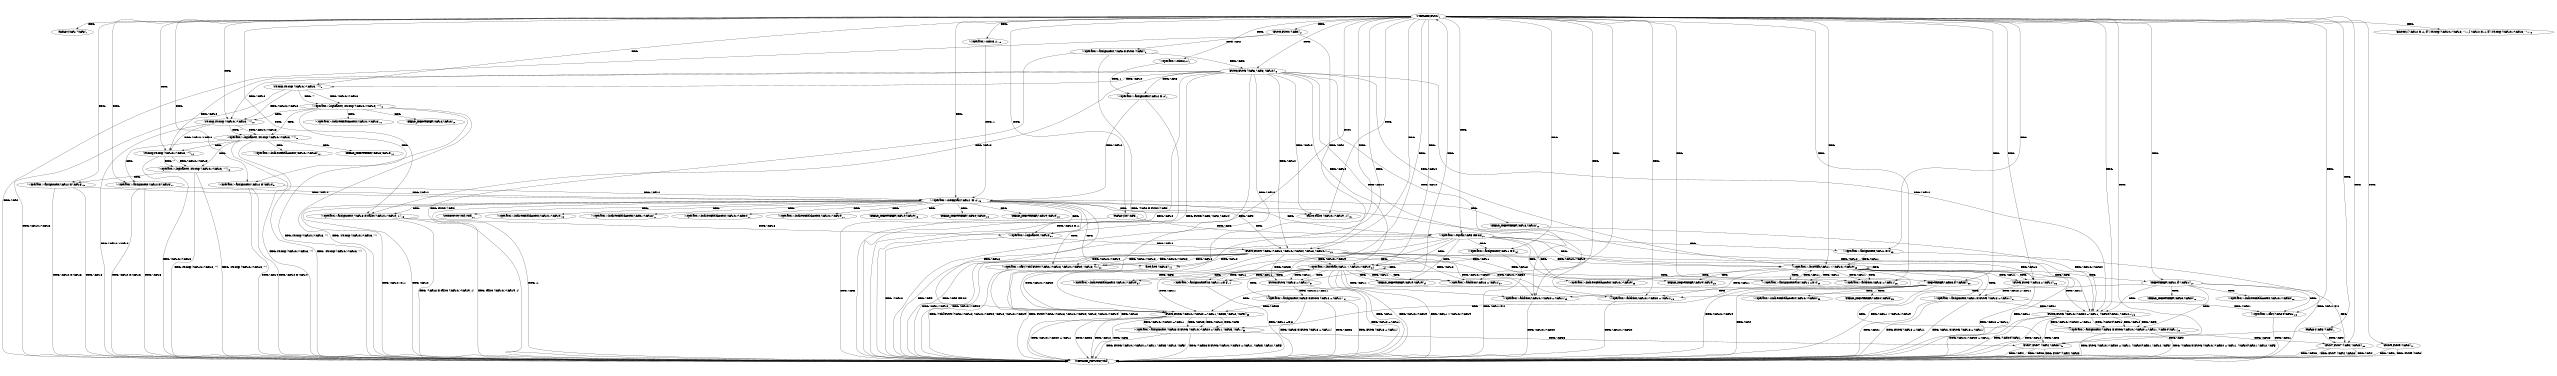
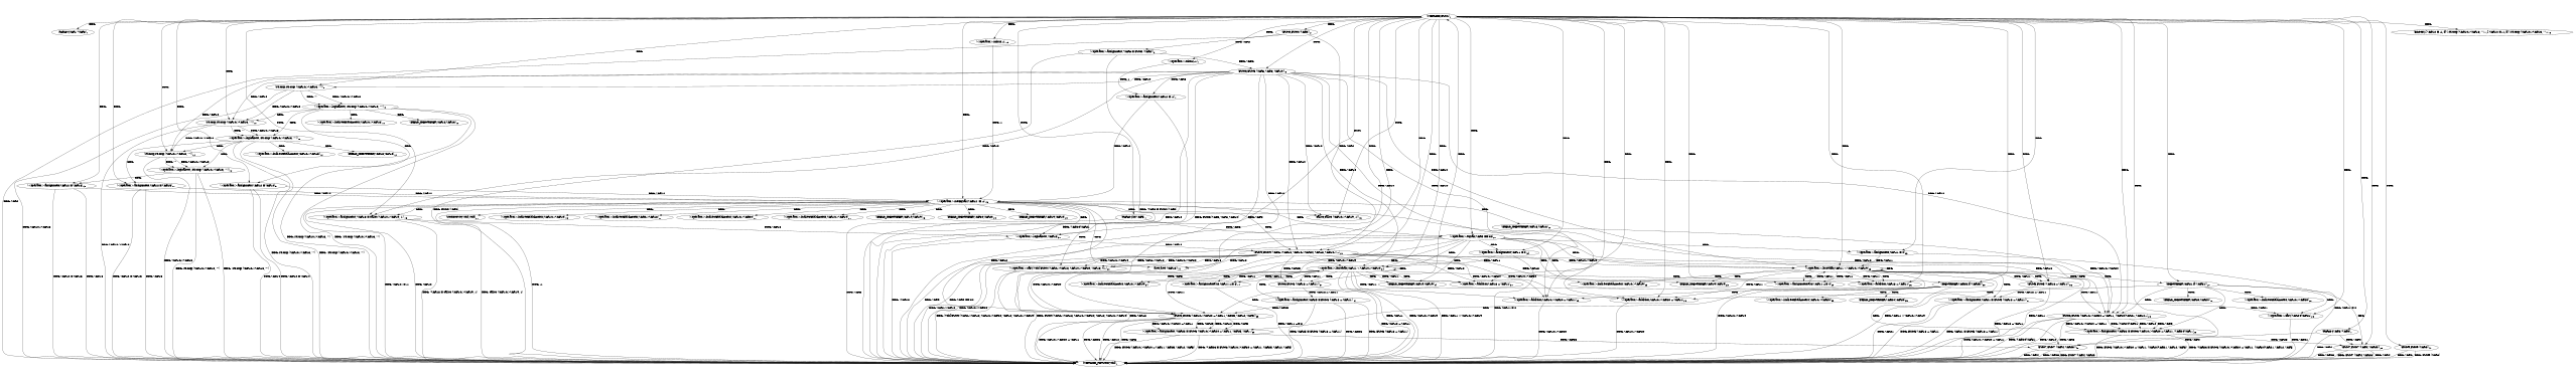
  digraph {
    n1 [label=<(METHOD,FUN1)<SUB>1</SUB>>]
    n2 [label=<(PARAM,VAR1 *VAR2)<SUB>1</SUB>>]
    n3 [label=<(PARAM,VAR3 *VAR4)<SUB>1</SUB>>]
    n4 [label=<(PARAM,int VAR5)<SUB>1</SUB>>]
    n5 [label=<(FUN3,FUN3 (VAR6, VAR8, VAR10))<SUB>6</SUB>>]
    n6 [label=<(BLOCK,{ 		VAR12 = -1; 		if (!strcmp (VAR10-&gt;VAR13, &quot;&quot;...,{ 		VAR12 = -1; 		if (!strcmp (VAR10-&gt;VAR13, &quot;&quot;...)<SUB>6</SUB>>]
    n7 [label=<(FUN9,FUN9 (VAR6))<SUB>47</SUB>>]
    n8 [label=<(FUN2,FUN2 (VAR2))<SUB>2</SUB>>]
    n9 [label=<(&lt;operator&gt;.notEquals,VAR12 != -1)<SUB>15</SUB>>]
    n10 [label=<(&lt;operator&gt;.minus,-1)<SUB>7</SUB>>]
    n11 [label=<(&lt;operator&gt;.assignment,VAR12 = VAR14)<SUB>9</SUB>>]
    n12 [label=<(&lt;operator&gt;.assignment,*VAR18 = calloc (VAR10-&gt;VAR19, 1))<SUB>16</SUB>>]
    n13 [label=<(free,free (VAR18))<SUB>44</SUB>>]
    n14 [label=<(strcmp,strcmp (VAR10-&gt;VAR13, &quot;&quot;))<SUB>8</SUB>>]
    n15 [label=<(&lt;operator&gt;.minus,-1)<SUB>15</SUB>>]
    n16 [label=<(&lt;operator&gt;.logicalNot,!VAR18)<SUB>37</SUB>>]
    n17 [label=<(&lt;operator&gt;.equals,VAR5 == 32)<SUB>21</SUB>>]
    n18 [label=<(calloc,calloc (VAR10-&gt;VAR19, 1))<SUB>16</SUB>>]
    n19 [label=<(FUN4,FUN4 (VAR2-&gt;VAR18, VAR10-&gt;VAR20, VAR18, VAR10-&gt;...)<SUB>20</SUB>>]
    n20 [label=<(&lt;operator&gt;.assignment,VAR12 = VAR15)<SUB>11</SUB>>]
    n21 [label=<(&lt;operator&gt;.lessThan,VAR11 &lt; VAR10-&gt;VAR19)<SUB>23</SUB>>]
    n22 [label=<(&lt;operator&gt;.assignmentPlus,VAR11 += 4)<SUB>29</SUB>>]
    n23 [label=<(strcmp,strcmp (VAR10-&gt;VAR13, &quot;&quot;))<SUB>10</SUB>>]
    n24 [label=<(&lt;operator&gt;.assignment,VAR11 = 0)<SUB>23</SUB>>]
    n25 [label=<(&lt;operator&gt;.lessThan,VAR11 &lt; VAR10-&gt;VAR19)<SUB>34</SUB>>]
    n26 [label=<(&lt;operator&gt;.assignmentPlus,VAR11 += 8)<SUB>74</SUB>>]
    n27 [label=<(IDENTIFIER,VAR21,if (VAR21))<SUB>27</SUB>>]
    n28 [label=<(&lt;operator&gt;.assignment,VAR11 = 0)<SUB>34</SUB>>]
    n29 [label=<(&lt;operator&gt;.assignment,VAR12 = VAR16)<SUB>13</SUB>>]
    n30 [label=<(FUN5,FUN5 (VAR18 + VAR11))<SUB>86</SUB>>]
    n31 [label=<(FUN7,FUN7 (VAR4, VAR23))<SUB>29</SUB>>]
    n32 [label=<(IDENTIFIER,VAR25,if (VAR25))<SUB>38</SUB>>]
    n33 [label=<(strcmp,strcmp (VAR10-&gt;VAR13, &quot;&quot;))<SUB>12</SUB>>]
    n34 [label=<(&lt;operator&gt;.addition,VAR18 + VAR11)<SUB>26</SUB>>]
    n35 [label=<(FUN7,FUN7 (VAR4, VAR23))<SUB>40</SUB>>]
    n36 [label=<(FUN6,FUN6 (VAR10-&gt;VAR20 + VAR11, (VAR24)VAR21, VAR12...)<SUB>28</SUB>>]
    n37 [label=<(&lt;operator&gt;.addition,VAR18 + VAR11)<SUB>37</SUB>>]
    n38 [label=<(&lt;operator&gt;.addition,VAR10-&gt;VAR20 + VAR11)<SUB>28</SUB>>]
    n39 [label=<(&lt;operator&gt;.cast,(VAR24)VAR21)<SUB>28</SUB>>]
    n40 [label=<(FUN6,FUN6 (VAR10-&gt;VAR20 + VAR11, VAR25, VAR12, VAR5))<SUB>39</SUB>>]
    n41 [label=<(&lt;operator&gt;.addition,VAR10-&gt;VAR20 + VAR11)<SUB>39</SUB>>]
    n42 [label=<(METHOD_RETURN,void)<SUB>1</SUB>>]
    n43 [label=<(&lt;operator&gt;.assignment,VAR12 = -1)<SUB>7</SUB>>]
    n44 [label=<(&lt;operator&gt;.assignment,*VAR6 = FUN2 (VAR2))<SUB>2</SUB>>]
    n45 [label=<(&lt;operator&gt;.cast,(void)FUN4 (VAR2-&gt;VAR18, VAR10-&gt;VAR20, VAR18, V...)<SUB>20</SUB>>]
    n46 [label=<(UNKNOWN,void,void)<SUB>20</SUB>>]
    n47 [label=<(&lt;operator&gt;.indirectFieldAccess,VAR10-&gt;VAR19)<SUB>16</SUB>>]
    n48 [label=<(&lt;operator&gt;.indirectFieldAccess,VAR2-&gt;VAR18)<SUB>20</SUB>>]
    n49 [label=<(&lt;operator&gt;.indirectFieldAccess,VAR10-&gt;VAR20)<SUB>20</SUB>>]
    n50 [label=<(&lt;operator&gt;.indirectFieldAccess,VAR10-&gt;VAR19)<SUB>20</SUB>>]
    n51 [label=<(FIELD_IDENTIFIER,VAR19,VAR19)<SUB>16</SUB>>]
    n52 [label=<(FIELD_IDENTIFIER,VAR18,VAR18)<SUB>20</SUB>>]
    n53 [label=<(FIELD_IDENTIFIER,VAR20,VAR20)<SUB>20</SUB>>]
    n54 [label=<(FIELD_IDENTIFIER,VAR19,VAR19)<SUB>20</SUB>>]
    n55 [label=<(&lt;operator&gt;.logicalNot,!strcmp (VAR10-&gt;VAR13, &quot;&quot;))<SUB>8</SUB>>]
    n56 [label=<(&lt;operator&gt;.indirectFieldAccess,VAR10-&gt;VAR19)<SUB>23</SUB>>]
    n57 [label=<(FIELD_IDENTIFIER,VAR19,VAR19)<SUB>23</SUB>>]
    n58 [label=<(&lt;operator&gt;.indirectFieldAccess,VAR10-&gt;VAR19)<SUB>34</SUB>>]
    n59 [label=<(FIELD_IDENTIFIER,VAR19,VAR19)<SUB>34</SUB>>]
    n60 [label=<(FUN8,FUN8 (VAR18 + VAR11))<SUB>37</SUB>>]
    n61 [label=<(&lt;operator&gt;.assignment,VAR21 = FUN5 (VAR18 + VAR11))<SUB>27</SUB>>]
    n62 [label=<(&lt;operator&gt;.logicalNot,!strcmp (VAR10-&gt;VAR13, &quot;&quot;))<SUB>10</SUB>>]
    n63 [label=<(&lt;operator&gt;.assignment,VAR25 = FUN8 (VAR18 + VAR11))<SUB>37</SUB>>]
    n64 [label=<(&lt;operator&gt;.assignment,*VAR23 = FUN6 (VAR10-&gt;VAR20 + VAR11, (VAR24)VAR...)<SUB>28</SUB>>]
    n65 [label=<(&lt;operator&gt;.indirectFieldAccess,VAR10-&gt;VAR20)<SUB>28</SUB>>]
    n66 [label=<(FIELD_IDENTIFIER,VAR20,VAR20)<SUB>28</SUB>>]
    n67 [label=<(&lt;operator&gt;.assignment,*VAR23 = FUN6 (VAR10-&gt;VAR20 + VAR11, VAR25, VAR...)<SUB>39</SUB>>]
    n68 [label=<(&lt;operator&gt;.indirectFieldAccess,VAR10-&gt;VAR20)<SUB>39</SUB>>]
    n69 [label=<(FIELD_IDENTIFIER,VAR20,VAR20)<SUB>39</SUB>>]
    n70 [label=<(&lt;operator&gt;.logicalNot,!strcmp (VAR10-&gt;VAR13, &quot;&quot;))<SUB>12</SUB>>]
    n71 [label=<(&lt;operator&gt;.indirectFieldAccess,VAR10-&gt;VAR13)<SUB>10</SUB>>]
    n72 [label=<(FIELD_IDENTIFIER,VAR13,VAR13)<SUB>10</SUB>>]
    n73 [label=<(&lt;operator&gt;.indirectFieldAccess,VAR10-&gt;VAR13)<SUB>12</SUB>>]
    n74 [label=<(FIELD_IDENTIFIER,VAR13,VAR13)<SUB>12</SUB>>]
    n1 -> n2 [label="DDG: "]
    n1 -> n3 [label="DDG: "]
    n1 -> n4 [label="DDG: "]
    n1 -> n5 [label="DDG: "]
    n1 -> n6 [label="DDG: "]
    n1 -> n7 [label="DDG: "]
    n1 -> n8 [label="DDG: "]
    n1 -> n9 [label="DDG: "]
    n1 -> n10 [label="DDG: "]
    n1 -> n11 [label="DDG: "]
    n1 -> n12 [label="DDG: "]
    n1 -> n13 [label="DDG: "]
    n1 -> n14 [label="DDG: "]
    n1 -> n15 [label="DDG: "]
    n1 -> n16 [label="FUN: "]
    n1 -> n17 [label="DDG: "]
    n1 -> n18 [label="DDG: "]
    n1 -> n19 [label="DDG: "]
    n1 -> n20 [label="DDG: "]
    n1 -> n21 [label="DDG: "]
    n1 -> n22 [label="DDG: "]
    n1 -> n23 [label="DDG: "]
    n1 -> n24 [label="DDG: "]
    n1 -> n25 [label="DDG: "]
    n1 -> n26 [label="DDG: "]
    n1 -> n27 [label="DDG: "]
    n1 -> n28 [label="DDG: "]
    n1 -> n29 [label="DDG: "]
    n1 -> n30 [label="DDG: "]
    n1 -> n31 [label="DDG: "]
    n1 -> n32 [label="DDG: "]
    n1 -> n33 [label="DDG: "]
    n1 -> n34 [label="DDG: "]
    n1 -> n35 [label="DDG: "]
    n1 -> n36 [label="DDG: "]
    n1 -> n37 [label="DDG: "]
    n1 -> n38 [label="DDG: "]
    n1 -> n39 [label="DDG: "]
    n1 -> n40 [label="DDG: "]
    n1 -> n41 [label="DDG: "]
    n3 -> n31 [label="DDG: VAR4"]
    n3 -> n35 [label="DDG: VAR4"]
-   n32 -> n42 [label="DDG: VAR4"]
+   n3 -> n42 [label="DDG: VAR4"]
    n4 -> n17 [label="DDG: VAR5"]
    n4 -> n42 [label="DDG: VAR5"]
    n5 -> n12 [label="DDG: VAR10"]
    n5 -> n14 [label="DDG: VAR10"]
    n5 -> n18 [label="DDG: VAR10"]
    n5 -> n19 [label="DDG: VAR10"]
    n5 -> n21 [label="DDG: VAR10"]
    n5 -> n23 [label="DDG: VAR10"]
    n5 -> n25 [label="DDG: VAR10"]
    n5 -> n33 [label="DDG: VAR10"]
    n5 -> n36 [label="DDG: VAR10"]
    n5 -> n38 [label="DDG: VAR10"]
    n5 -> n40 [label="DDG: VAR10"]
    n5 -> n41 [label="DDG: VAR10"]
    n5 -> n42 [label="DDG: VAR8"]
    n5 -> n42 [label="DDG: VAR10"]
    n5 -> n42 [label="DDG: FUN3 (VAR6, VAR8, VAR10)"]
    n5 -> n43 [label="DDG: VAR6"]
    n7 -> n42 [label="DDG: VAR6"]
    n7 -> n42 [label="DDG: FUN9 (VAR6)"]
    n8 -> n19 [label="DDG: VAR2"]
    n8 -> n42 [label="DDG: VAR2"]
    n8 -> n44 [label="DDG: VAR2"]
    n9 -> n12 [label="CDG: "]
    n9 -> n13 [label="CDG: "]
    n9 -> n16 [label="CDG: "]
    n9 -> n17 [label="CDG: "]
    n9 -> n18 [label="CDG: "]
    n9 -> n19 [label="CDG: "]
    n9 -> n36 [label="DDG: VAR12"]
    n9 -> n40 [label="DDG: VAR12"]
    n9 -> n42 [label="DDG: VAR12"]
    n9 -> n42 [label="DDG: -1"]
    n9 -> n42 [label="DDG: VAR12 != -1"]
    n9 -> n45 [label="CDG: "]
    n9 -> n46 [label="CDG: "]
    n9 -> n47 [label="CDG: "]
    n9 -> n48 [label="CDG: "]
    n9 -> n49 [label="CDG: "]
    n9 -> n50 [label="CDG: "]
    n9 -> n51 [label="CDG: "]
    n9 -> n52 [label="CDG: "]
    n9 -> n53 [label="CDG: "]
    n9 -> n54 [label="CDG: "]
    n10 -> n43 [label="DDG: 1"]
    n11 -> n9 [label="DDG: VAR12"]
    n11 -> n42 [label="DDG: VAR12 = VAR14"]
    n11 -> n42 [label="DDG: VAR14"]
    n12 -> n16 [label="DDG: VAR18"]
    n12 -> n42 [label="DDG: calloc (VAR10-&gt;VAR19, 1)"]
    n12 -> n42 [label="DDG: *VAR18 = calloc (VAR10-&gt;VAR19, 1)"]
    n13 -> n42 [label="DDG: VAR18"]
    n14 -> n23 [label="DDG: VAR10-&gt;VAR13"]
    n14 -> n42 [label="DDG: VAR10-&gt;VAR13"]
    n14 -> n55 [label="DDG: VAR10-&gt;VAR13"]
    n14 -> n55 [label="DDG: &quot;&quot;"]
    n15 -> n9 [label="DDG: 1"]
    n16 -> n19 [label="DDG: VAR18"]
    n16 -> n42 [label="DDG: !VAR18"]
    n17 -> n21 [label="CDG: "]
    n17 -> n24 [label="CDG: "]
    n17 -> n25 [label="CDG: "]
    n17 -> n28 [label="CDG: "]
    n17 -> n36 [label="DDG: VAR5"]
    n17 -> n40 [label="DDG: VAR5"]
    n17 -> n42 [label="DDG: VAR5"]
    n17 -> n42 [label="DDG: VAR5 == 32"]
    n17 -> n56 [label="CDG: "]
    n17 -> n57 [label="CDG: "]
    n17 -> n58 [label="CDG: "]
    n17 -> n59 [label="CDG: "]
    n19 -> n13 [label="DDG: VAR18"]
    n19 -> n21 [label="DDG: VAR10-&gt;VAR19"]
    n19 -> n25 [label="DDG: VAR10-&gt;VAR19"]
    n19 -> n30 [label="DDG: VAR18"]
    n19 -> n34 [label="DDG: VAR18"]
    n19 -> n37 [label="DDG: VAR18"]
    n19 -> n38 [label="DDG: VAR10-&gt;VAR20"]
    n19 -> n40 [label="DDG: VAR10-&gt;VAR20"]
    n19 -> n41 [label="DDG: VAR10-&gt;VAR20"]
    n19 -> n42 [label="DDG: VAR2-&gt;VAR18"]
    n19 -> n42 [label="DDG: VAR10-&gt;VAR20"]
    n19 -> n45 [label="DDG: VAR2-&gt;VAR18"]
    n19 -> n45 [label="DDG: VAR10-&gt;VAR20"]
    n19 -> n45 [label="DDG: VAR18"]
    n19 -> n45 [label="DDG: VAR10-&gt;VAR19"]
    n19 -> n60 [label="DDG: VAR25"]
    n20 -> n9 [label="DDG: VAR12"]
    n20 -> n42 [label="DDG: VAR12 = VAR15"]
    n20 -> n42 [label="DDG: VAR15"]
    n21 -> n21 [label="CDG: "]
    n21 -> n22 [label="DDG: VAR11"]
    n21 -> n22 [label="CDG: "]
    n21 -> n27 [label="CDG: "]
    n21 -> n30 [label="DDG: VAR11"]
    n21 -> n30 [label="CDG: "]
    n21 -> n34 [label="DDG: VAR11"]
    n21 -> n34 [label="CDG: "]
    n21 -> n36 [label="DDG: VAR11"]
    n21 -> n38 [label="DDG: VAR11"]
    n21 -> n42 [label="DDG: VAR11"]
    n21 -> n42 [label="DDG: VAR10-&gt;VAR19"]
    n21 -> n42 [label="DDG: VAR11 &lt; VAR10-&gt;VAR19"]
    n21 -> n56 [label="CDG: "]
    n21 -> n57 [label="CDG: "]
    n21 -> n61 [label="CDG: "]
    n22 -> n21 [label="DDG: VAR11"]
    n23 -> n33 [label="DDG: VAR10-&gt;VAR13"]
    n23 -> n42 [label="DDG: VAR10-&gt;VAR13"]
    n23 -> n62 [label="DDG: VAR10-&gt;VAR13"]
    n23 -> n62 [label="DDG: &quot;&quot;"]
    n24 -> n21 [label="DDG: VAR11"]
    n24 -> n42 [label="DDG: VAR11 = 0"]
    n25 -> n25 [label="CDG: "]
    n25 -> n26 [label="DDG: VAR11"]
    n25 -> n26 [label="CDG: "]
    n25 -> n32 [label="CDG: "]
    n25 -> n37 [label="DDG: VAR11"]
    n25 -> n37 [label="CDG: "]
    n25 -> n40 [label="DDG: VAR11"]
    n25 -> n41 [label="DDG: VAR11"]
    n25 -> n42 [label="DDG: VAR11"]
    n25 -> n42 [label="DDG: VAR10-&gt;VAR19"]
    n25 -> n42 [label="DDG: VAR11 &lt; VAR10-&gt;VAR19"]
    n25 -> n58 [label="CDG: "]
    n25 -> n59 [label="CDG: "]
    n25 -> n60 [label="DDG: VAR11"]
    n25 -> n60 [label="CDG: "]
    n25 -> n63 [label="CDG: "]
    n26 -> n25 [label="DDG: VAR11"]
    n26 -> n42 [label="DDG: VAR11 += 8"]
    n27 -> n31 [label="CDG: "]
    n27 -> n36 [label="CDG: "]
    n27 -> n38 [label="CDG: "]
    n27 -> n39 [label="CDG: "]
    n27 -> n64 [label="CDG: "]
    n27 -> n65 [label="CDG: "]
    n27 -> n66 [label="CDG: "]
    n28 -> n25 [label="DDG: VAR11"]
    n28 -> n42 [label="DDG: VAR11 = 0"]
    n29 -> n9 [label="DDG: VAR12"]
    n29 -> n42 [label="DDG: VAR12 = VAR16"]
    n29 -> n42 [label="DDG: VAR16"]
    n30 -> n42 [label="DDG: VAR18 + VAR11"]
    n30 -> n61 [label="DDG: VAR18 + VAR11"]
    n31 -> n42 [label="DDG: VAR4"]
    n31 -> n42 [label="DDG: VAR23"]
    n31 -> n42 [label="DDG: FUN7 (VAR4, VAR23)"]
    n32 -> n35 [label="CDG: "]
    n32 -> n40 [label="CDG: "]
    n32 -> n41 [label="CDG: "]
    n32 -> n67 [label="CDG: "]
    n32 -> n68 [label="CDG: "]
    n32 -> n69 [label="CDG: "]
    n33 -> n42 [label="DDG: VAR10-&gt;VAR13"]
    n33 -> n70 [label="DDG: VAR10-&gt;VAR13"]
    n33 -> n70 [label="DDG: &quot;&quot;"]
    n35 -> n42 [label="DDG: VAR4"]
    n35 -> n42 [label="DDG: VAR23"]
    n35 -> n42 [label="DDG: FUN7 (VAR4, VAR23)"]
    n36 -> n42 [label="DDG: VAR10-&gt;VAR20 + VAR11"]
    n36 -> n42 [label="DDG: (VAR24)VAR21"]
    n36 -> n42 [label="DDG: VAR12"]
    n36 -> n42 [label="DDG: VAR5"]
    n36 -> n64 [label="DDG: VAR10-&gt;VAR20 + VAR11"]
    n36 -> n64 [label="DDG: (VAR24)VAR21"]
    n36 -> n64 [label="DDG: VAR12"]
    n36 -> n64 [label="DDG: VAR5"]
    n38 -> n42 [label="DDG: VAR10-&gt;VAR20"]
    n39 -> n42 [label="DDG: VAR21"]
    n40 -> n42 [label="DDG: VAR10-&gt;VAR20 + VAR11"]
    n40 -> n42 [label="DDG: VAR25"]
    n40 -> n42 [label="DDG: VAR12"]
    n40 -> n42 [label="DDG: VAR5"]
    n40 -> n67 [label="DDG: VAR10-&gt;VAR20 + VAR11"]
    n40 -> n67 [label="DDG: VAR25"]
    n40 -> n67 [label="DDG: VAR12"]
    n40 -> n67 [label="DDG: VAR5"]
    n41 -> n42 [label="DDG: VAR10-&gt;VAR20"]
    n43 -> n9 [label="DDG: VAR12"]
-   n43 -> n42 [label="DDG: VAR12 = -1"]
+   n43 -> n42 [label="DDG: (VAR24)VAR21"]
    n44 -> n5 [label="DDG: VAR6"]
    n44 -> n42 [label="DDG: FUN2 (VAR2)"]
    n44 -> n42 [label="DDG: *VAR6 = FUN2 (VAR2)"]
    n45 -> n42 [label="DDG: FUN4 (VAR2-&gt;VAR18, VAR10-&gt;VAR20, VAR18, VAR10-&gt;VAR19)"]
    n45 -> n42 [label="DDG: (void)FUN4 (VAR2-&gt;VAR18, VAR10-&gt;VAR20, VAR18, VAR10-&gt;VAR19)"]
    n52 -> n36 [label="DDG: VAR10-&gt;VAR20"]
    n55 -> n11 [label="CDG: "]
    n55 -> n23 [label="CDG: "]
    n55 -> n42 [label="DDG: strcmp (VAR10-&gt;VAR13, &quot;&quot;)"]
    n55 -> n42 [label="DDG: !strcmp (VAR10-&gt;VAR13, &quot;&quot;)"]
    n55 -> n62 [label="CDG: "]
    n55 -> n71 [label="CDG: "]
    n55 -> n72 [label="CDG: "]
    n60 -> n1 [label="DDG: "]
    n60 -> n42 [label="DDG: VAR18 + VAR11"]
    n60 -> n63 [label="DDG: VAR18 + VAR11"]
-   n61 -> n36 [label="DDG: VAR21"]
    n61 -> n39 [label="DDG: VAR21"]
    n61 -> n42 [label="DDG: VAR21"]
    n61 -> n42 [label="DDG: FUN5 (VAR18 + VAR11)"]
    n61 -> n42 [label="DDG: VAR21 = FUN5 (VAR18 + VAR11)"]
    n62 -> n20 [label="CDG: "]
    n62 -> n33 [label="CDG: "]
    n62 -> n42 [label="DDG: strcmp (VAR10-&gt;VAR13, &quot;&quot;)"]
    n62 -> n42 [label="DDG: !strcmp (VAR10-&gt;VAR13, &quot;&quot;)"]
    n62 -> n70 [label="CDG: "]
    n62 -> n73 [label="CDG: "]
    n62 -> n74 [label="CDG: "]
    n63 -> n40 [label="DDG: VAR25"]
    n63 -> n42 [label="DDG: VAR25"]
    n63 -> n42 [label="DDG: FUN8 (VAR18 + VAR11)"]
    n63 -> n42 [label="DDG: VAR25 = FUN8 (VAR18 + VAR11)"]
    n64 -> n31 [label="DDG: VAR23"]
    n64 -> n42 [label="DDG: FUN6 (VAR10-&gt;VAR20 + VAR11, (VAR24)VAR21, VAR12, VAR5)"]
    n64 -> n42 [label="DDG: *VAR23 = FUN6 (VAR10-&gt;VAR20 + VAR11, (VAR24)VAR21, VAR12, VAR5)"]
    n67 -> n35 [label="DDG: VAR23"]
    n67 -> n42 [label="DDG: FUN6 (VAR10-&gt;VAR20 + VAR11, VAR25, VAR12, VAR5)"]
    n67 -> n42 [label="DDG: *VAR23 = FUN6 (VAR10-&gt;VAR20 + VAR11, VAR25, VAR12, VAR5)"]
    n70 -> n29 [label="CDG: "]
    n70 -> n42 [label="DDG: strcmp (VAR10-&gt;VAR13, &quot;&quot;)"]
    n70 -> n42 [label="DDG: !strcmp (VAR10-&gt;VAR13, &quot;&quot;)"]
  }
